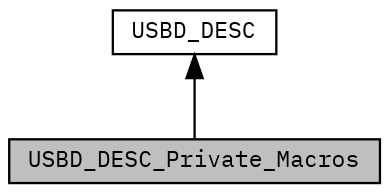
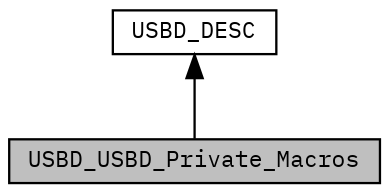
  digraph {
    rankdir=TB
    fontname="IBM Plex Mono"
    node [color=black fontname="IBM Plex Mono" fontsize=10 shape=record style=filled]
    n1 [fillcolor=white height=0.2 label=USBD_DESC width=0.4]
-   n2 [fillcolor=grey75 fontcolor=black height=0.2 label=USBD_DESC_Private_Macros width=0.4]
+   n2 [fillcolor=grey75 fontcolor=black height=0.2 label=USBD_USBD_Private_Macros width=0.4]
    n1 -> n2 [dir=back fontname="IBM Plex Mono" fontsize=10 labelfontname=Helvetica labelfontsize=10 shape=plaintext style=solid]
  }
